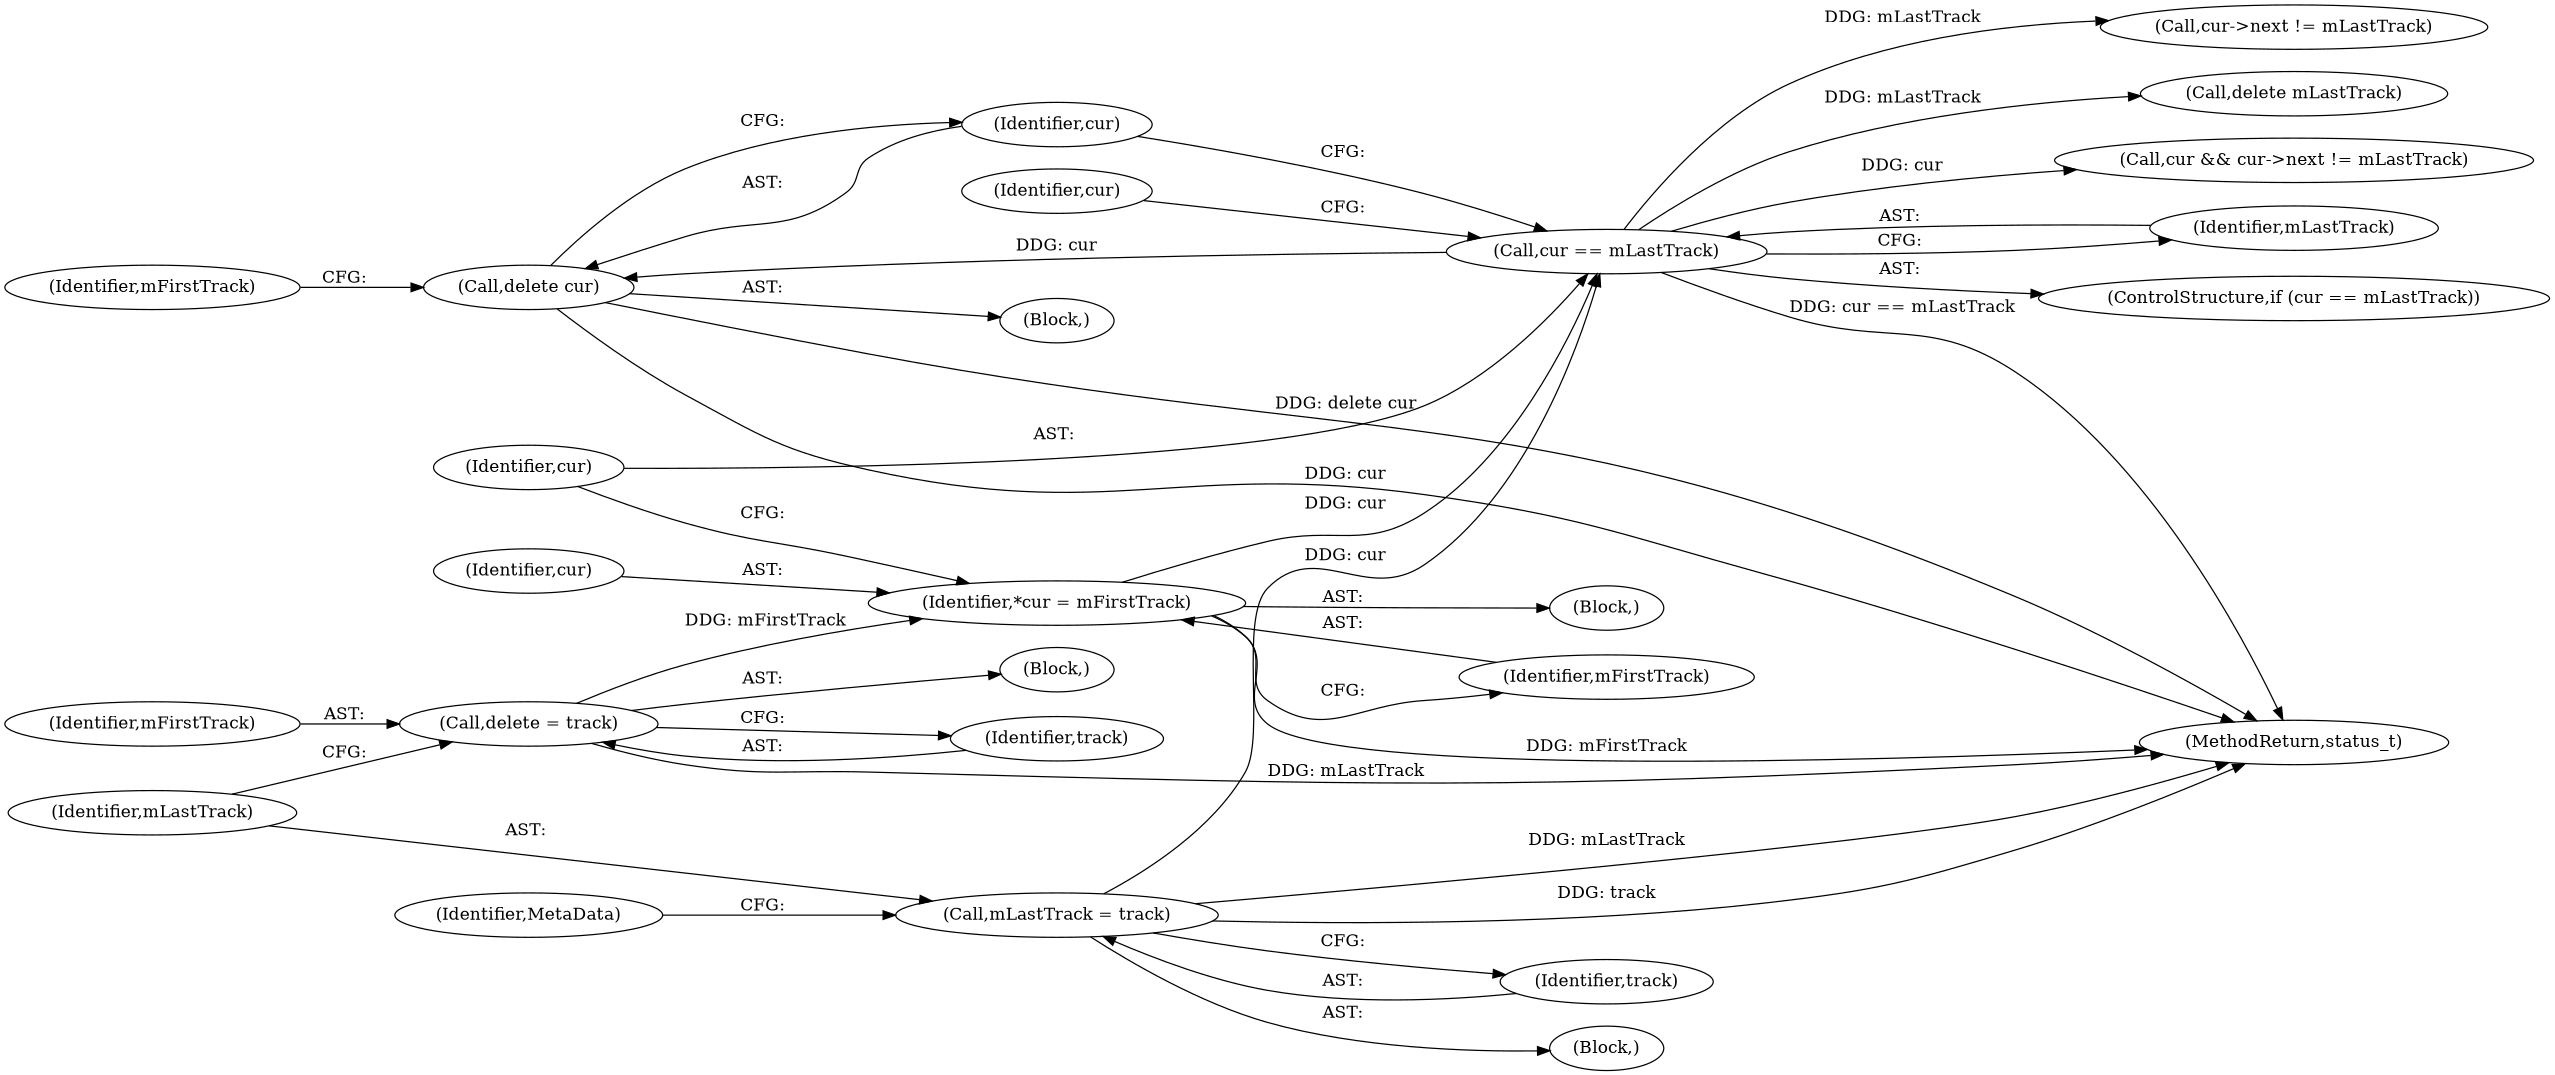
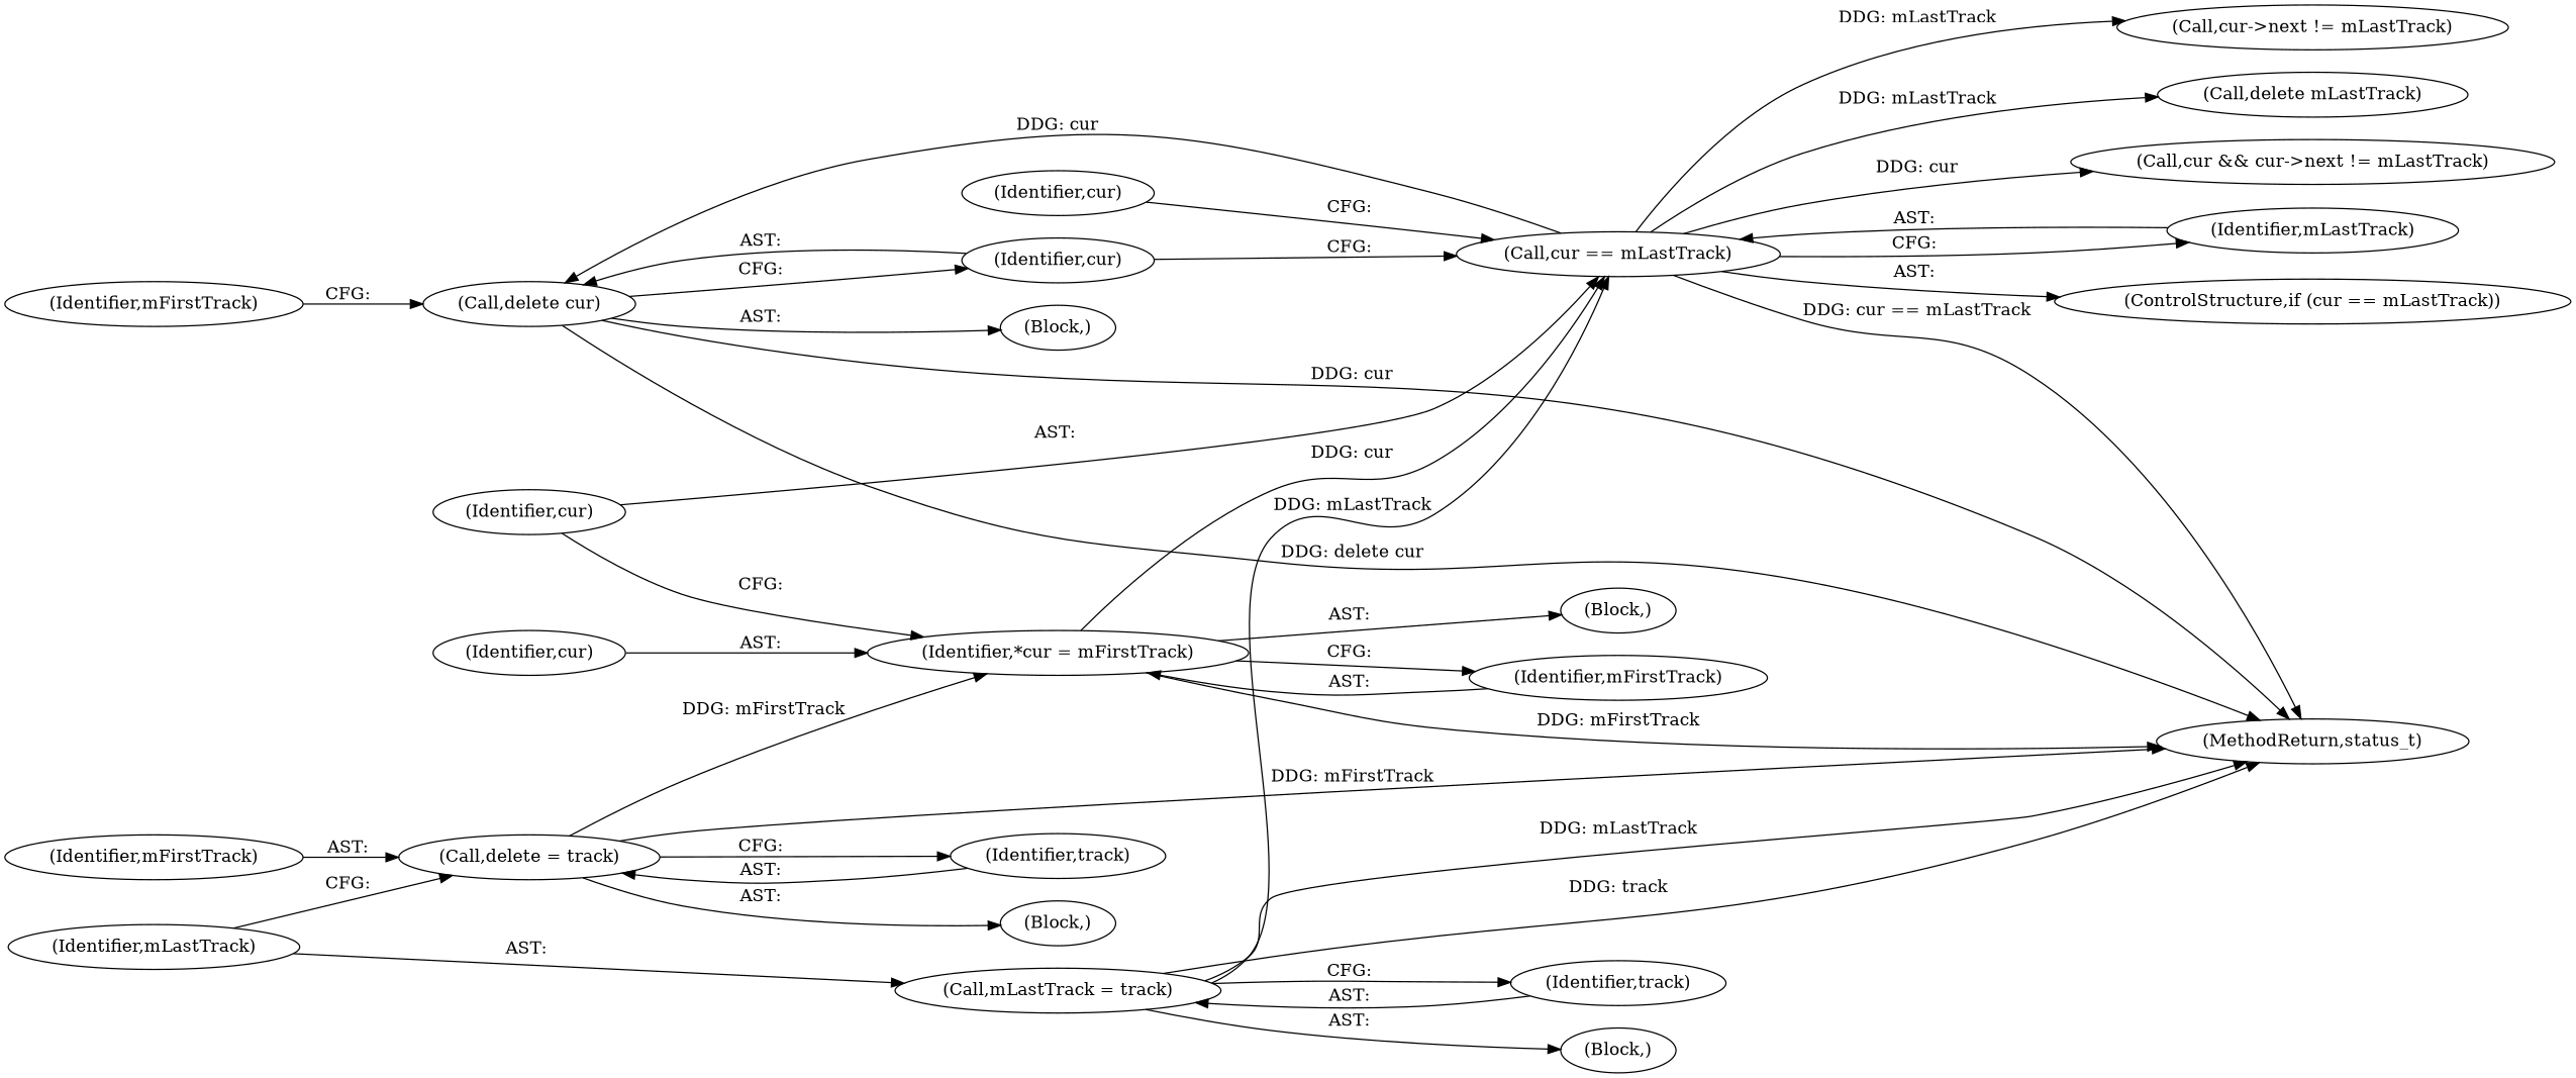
  digraph {
    rankdir=LR
    n1 [label="(Call,delete cur)"]
    n2 [label="(Block,)"]
    n3 [label="(Identifier,cur)"]
    n4 [label="(MethodReturn,status_t)"]
    n5 [label="(Call,cur == mLastTrack)"]
    n6 [label="(Call,cur->next != mLastTrack)"]
    n7 [label="(Call,delete mLastTrack)"]
    n8 [label="(Call,cur && cur->next != mLastTrack)"]
    n9 [label="(Identifier,mLastTrack)"]
    n10 [label="(ControlStructure,if (cur == mLastTrack))"]
    n11 [label="(Identifier,*cur = mFirstTrack)"]
    n12 [label="(Block,)"]
    n13 [label="(Identifier,mFirstTrack)"]
    n14 [label="(Call,delete = track)"]
    n15 [label="(Block,)"]
    n16 [label="(Identifier,track)"]
    n17 [label="(Call,mLastTrack = track)"]
    n18 [label="(Identifier,track)"]
    n19 [label="(Block,)"]
    n20 [label="(Identifier,mFirstTrack)"]
    n21 [label="(Identifier,cur)"]
    n22 [label="(Identifier,cur)"]
    n23 [label="(Identifier,cur)"]
    n24 [label="(Identifier,mLastTrack)"]
-   n25 [label="(Identifier,MetaData)"]
    n26 [label="(Identifier,mFirstTrack)"]
    n1 -> n2 [label="AST: "]
    n1 -> n3 [label="CFG: "]
    n1 -> n4 [label="DDG: cur"]
    n1 -> n4 [label="DDG: delete cur"]
    n3 -> n1 [label="AST: "]
    n3 -> n5 [label="CFG: "]
    n5 -> n1 [label="DDG: cur"]
    n5 -> n4 [label="DDG: cur == mLastTrack"]
    n5 -> n6 [label="DDG: mLastTrack"]
    n5 -> n7 [label="DDG: mLastTrack"]
    n5 -> n8 [label="DDG: cur"]
    n5 -> n9 [label="CFG: "]
    n5 -> n10 [label="AST: "]
    n9 -> n5 [label="AST: "]
    n11 -> n4 [label="DDG: mFirstTrack"]
    n11 -> n5 [label="DDG: cur"]
    n11 -> n12 [label="AST: "]
    n11 -> n13 [label="CFG: "]
    n13 -> n11 [label="AST: "]
-   n14 -> n4 [label="DDG: mLastTrack"]
+   n14 -> n4 [label="DDG: mFirstTrack"]
    n14 -> n11 [label="DDG: mFirstTrack"]
    n14 -> n15 [label="AST: "]
    n14 -> n16 [label="CFG: "]
    n16 -> n14 [label="AST: "]
    n17 -> n4 [label="DDG: mLastTrack"]
    n17 -> n4 [label="DDG: track"]
-   n17 -> n5 [label="DDG: cur"]
+   n17 -> n5 [label="DDG: mLastTrack"]
    n17 -> n18 [label="CFG: "]
    n17 -> n19 [label="AST: "]
    n18 -> n17 [label="AST: "]
    n20 -> n14 [label="AST: "]
    n21 -> n5 [label="CFG: "]
    n22 -> n11 [label="AST: "]
    n23 -> n5 [label="AST: "]
    n23 -> n11 [label="CFG: "]
    n24 -> n14 [label="CFG: "]
    n24 -> n17 [label="AST: "]
-   n25 -> n17 [label="CFG: "]
    n26 -> n1 [label="CFG: "]
  }
